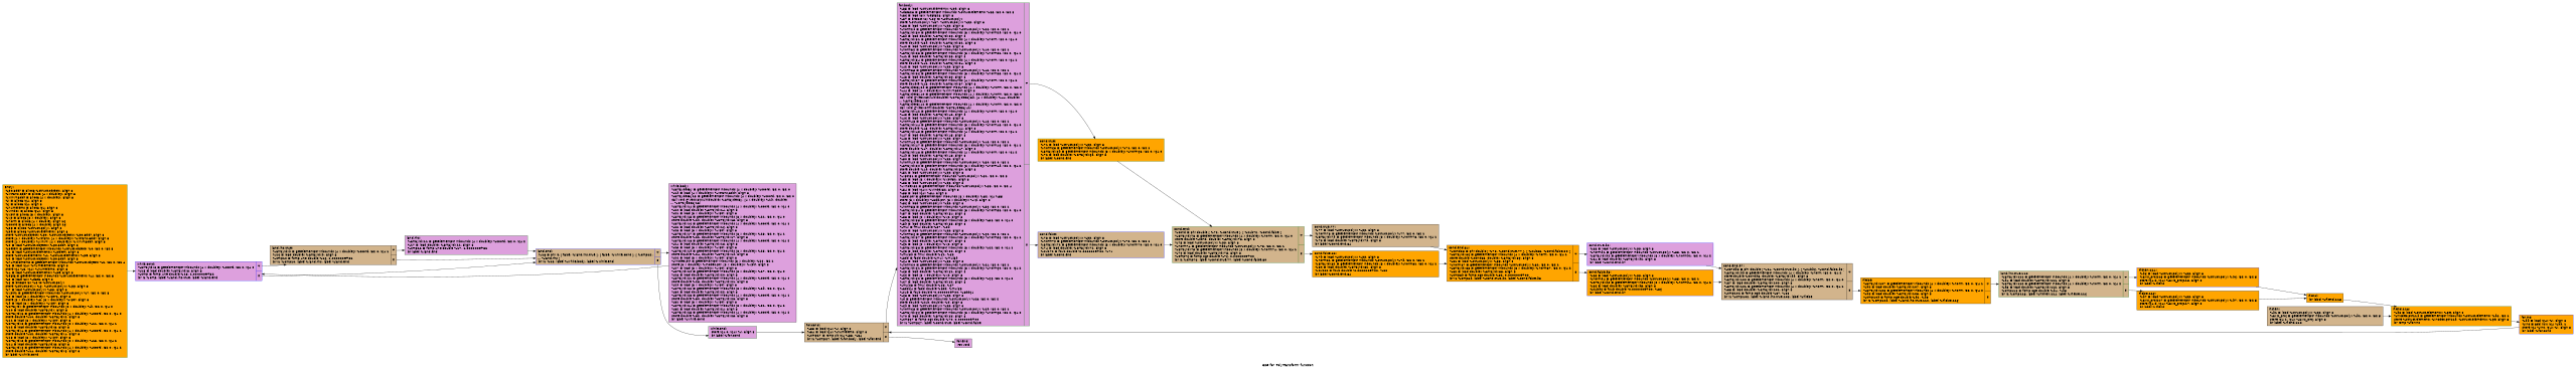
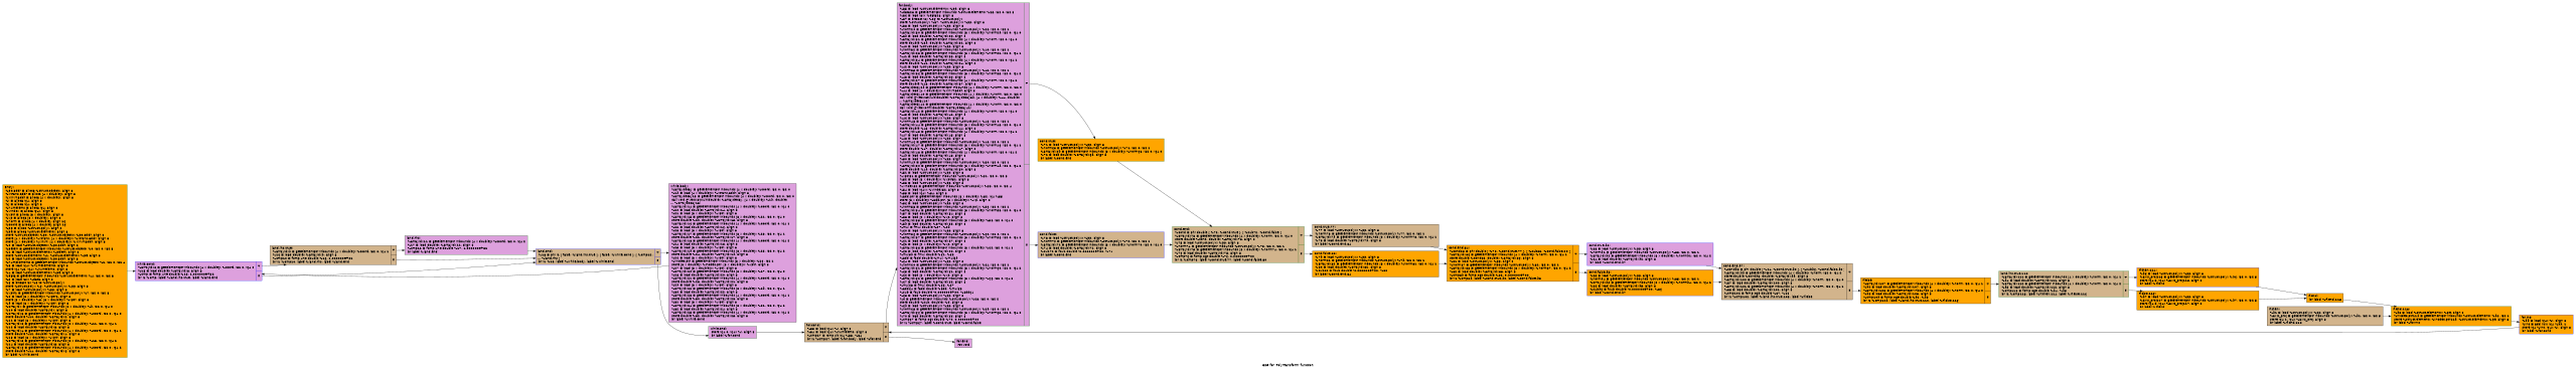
  digraph {
    fontname="DejaVu Sans"
    label="CFG for 'PolyTransform' function"
    rankdir=LR
    node [color=black fillcolor=orange fontname="DejaVu Sans" shape=record style=filled]
    edge [fontname="DejaVu Sans"]
    n1 [color=darkgreen label="{entry:\l  %po.addr = alloca %struct.object*, align 8\l  %xtrans.addr = alloca [4 x double]*, align 8\l  %xinvT.addr = alloca [4 x double]*, align 8\l  %i = alloca i64, align 8\l  %j = alloca i64, align 8\l  %numelems = alloca i64, align 8\l  %vindex = alloca i64*, align 8\l  %vptr = alloca [3 x double]*, align 8\l  %vp = alloca [3 x double]*, align 8\l  %norm = alloca [4 x double], align 16\l  %coord = alloca [4 x double], align 16\l  %pp = alloca %struct.poly*, align 8\l  %pe = alloca %struct.element*, align 8\l  store %struct.object* %po, %struct.object** %po.addr, align 8\l  store [4 x double]* %xtrans, [4 x double]** %xtrans.addr, align 8\l  store [4 x double]* %xinvT, [4 x double]** %xinvT.addr, align 8\l  %0 = load %struct.object** %po.addr, align 8\l  %pelem = getelementptr inbounds %struct.object* %0, i32 0, i32 3\l  %1 = load %struct.element** %pelem, align 8\l  store %struct.element* %1, %struct.element** %pe, align 8\l  %2 = load %struct.object** %po.addr, align 8\l  %numelements = getelementptr inbounds %struct.object* %2, i32 0, i32 4\l  %3 = load i64* %numelements, align 8\l  store i64 %3, i64* %numelems, align 8\l  %4 = load %struct.element** %pe, align 8\l  %data = getelementptr inbounds %struct.element* %4, i32 0, i32 3\l  %5 = load i8** %data, align 8\l  %6 = bitcast i8* %5 to %struct.poly*\l  store %struct.poly* %6, %struct.poly** %pp, align 8\l  %7 = load %struct.poly** %pp, align 8\l  %vptr1 = getelementptr inbounds %struct.poly* %7, i32 0, i32 3\l  %8 = load [3 x double]** %vptr1, align 8\l  store [3 x double]* %8, [3 x double]** %vptr, align 8\l  %9 = load [3 x double]** %vptr, align 8\l  %arrayidx = getelementptr inbounds [3 x double]* %9, i32 0, i64 0\l  %10 = load double* %arrayidx, align 8\l  %arrayidx2 = getelementptr inbounds [4 x double]* %coord, i32 0, i64 0\l  store double %10, double* %arrayidx2, align 8\l  %11 = load [3 x double]** %vptr, align 8\l  %arrayidx3 = getelementptr inbounds [3 x double]* %11, i32 0, i64 1\l  %12 = load double* %arrayidx3, align 8\l  %arrayidx4 = getelementptr inbounds [4 x double]* %coord, i32 0, i64 1\l  store double %12, double* %arrayidx4, align 8\l  %13 = load [3 x double]** %vptr, align 8\l  %arrayidx5 = getelementptr inbounds [3 x double]* %13, i32 0, i64 2\l  %14 = load double* %arrayidx5, align 8\l  %arrayidx6 = getelementptr inbounds [4 x double]* %coord, i32 0, i64 2\l  store double %14, double* %arrayidx6, align 8\l  br label %while.cond\l}"]
    n2 [color=blue fillcolor=plum label="{while.cond:                                       \l  %arrayidx8 = getelementptr inbounds [4 x double]* %coord, i32 0, i64 0\l  %15 = load double* %arrayidx8, align 8\l  %cmp = fcmp une double %15, 1.000000e+32\l  br i1 %cmp, label %land.lhs.true, label %land.end\l|{<s0>T|<s1>F}}"]
    n3 [fillcolor=tan label="{land.lhs.true:                                    \l  %arrayidx9 = getelementptr inbounds [4 x double]* %coord, i32 0, i64 1\l  %16 = load double* %arrayidx9, align 8\l  %cmp10 = fcmp une double %16, 1.000000e+32\l  br i1 %cmp10, label %land.rhs, label %land.end\l|{<s0>T|<s1>F}}"]
    n4 [color=blue fillcolor=tan label="{land.end:                                         \l  %18 = phi i1 [ false, %land.lhs.true ], [ false, %while.cond ], [ %cmp12,\l... %land.rhs ]\l  br i1 %18, label %while.body, label %while.end\l|{<s0>T|<s1>F}}"]
    n5 [color=darkgreen fillcolor=plum label="{land.rhs:                                         \l  %arrayidx11 = getelementptr inbounds [4 x double]* %coord, i32 0, i64 2\l  %17 = load double* %arrayidx11, align 8\l  %cmp12 = fcmp une double %17, 1.000000e+32\l  br label %land.end\l}"]
    n6 [fillcolor=plum label="{while.body:                                       \l  %arraydecay = getelementptr inbounds [4 x double]* %coord, i32 0, i32 0\l  %19 = load [4 x double]** %xtrans.addr, align 8\l  %arraydecay13 = getelementptr inbounds [4 x double]* %coord, i32 0, i32 0\l  call void @VecMatMult(double* %arraydecay, [4 x double]* %19, double*\l... %arraydecay13)\l  %arrayidx14 = getelementptr inbounds [4 x double]* %coord, i32 0, i64 0\l  %20 = load double* %arrayidx14, align 8\l  %21 = load [3 x double]** %vptr, align 8\l  %arrayidx15 = getelementptr inbounds [3 x double]* %21, i32 0, i64 0\l  store double %20, double* %arrayidx15, align 8\l  %arrayidx16 = getelementptr inbounds [4 x double]* %coord, i32 0, i64 1\l  %22 = load double* %arrayidx16, align 8\l  %23 = load [3 x double]** %vptr, align 8\l  %arrayidx17 = getelementptr inbounds [3 x double]* %23, i32 0, i64 1\l  store double %22, double* %arrayidx17, align 8\l  %arrayidx18 = getelementptr inbounds [4 x double]* %coord, i32 0, i64 2\l  %24 = load double* %arrayidx18, align 8\l  %25 = load [3 x double]** %vptr, align 8\l  %arrayidx19 = getelementptr inbounds [3 x double]* %25, i32 0, i64 2\l  store double %24, double* %arrayidx19, align 8\l  %26 = load [3 x double]** %vptr, align 8\l  %incdec.ptr = getelementptr inbounds [3 x double]* %26, i32 1\l  store [3 x double]* %incdec.ptr, [3 x double]** %vptr, align 8\l  %27 = load [3 x double]** %vptr, align 8\l  %arrayidx20 = getelementptr inbounds [3 x double]* %27, i32 0, i64 0\l  %28 = load double* %arrayidx20, align 8\l  %arrayidx21 = getelementptr inbounds [4 x double]* %coord, i32 0, i64 0\l  store double %28, double* %arrayidx21, align 8\l  %29 = load [3 x double]** %vptr, align 8\l  %arrayidx22 = getelementptr inbounds [3 x double]* %29, i32 0, i64 1\l  %30 = load double* %arrayidx22, align 8\l  %arrayidx23 = getelementptr inbounds [4 x double]* %coord, i32 0, i64 1\l  store double %30, double* %arrayidx23, align 8\l  %31 = load [3 x double]** %vptr, align 8\l  %arrayidx24 = getelementptr inbounds [3 x double]* %31, i32 0, i64 2\l  %32 = load double* %arrayidx24, align 8\l  %arrayidx25 = getelementptr inbounds [4 x double]* %coord, i32 0, i64 2\l  store double %32, double* %arrayidx25, align 8\l  br label %while.cond\l}"]
    n7 [color=darkgreen fillcolor=plum label="{while.end:                                        \l  store i64 0, i64* %i, align 8\l  br label %for.cond\l}"]
    n8 [fillcolor=tan label="{for.cond:                                         \l  %33 = load i64* %i, align 8\l  %34 = load i64* %numelems, align 8\l  %cmp27 = icmp slt i64 %33, %34\l  br i1 %cmp27, label %for.body, label %for.end\l|{<s0>T|<s1>F}}"]
    n9 [color=darkgreen fillcolor=plum label="{for.body:                                         \l  %35 = load %struct.element** %pe, align 8\l  %data28 = getelementptr inbounds %struct.element* %35, i32 0, i32 3\l  %36 = load i8** %data28, align 8\l  %37 = bitcast i8* %36 to %struct.poly*\l  store %struct.poly* %37, %struct.poly** %pp, align 8\l  %38 = load %struct.poly** %pp, align 8\l  %norm29 = getelementptr inbounds %struct.poly* %38, i32 0, i32 1\l  %arrayidx30 = getelementptr inbounds [3 x double]* %norm29, i32 0, i64 0\l  %39 = load double* %arrayidx30, align 8\l  %arrayidx31 = getelementptr inbounds [4 x double]* %norm, i32 0, i64 0\l  store double %39, double* %arrayidx31, align 8\l  %40 = load %struct.poly** %pp, align 8\l  %norm32 = getelementptr inbounds %struct.poly* %40, i32 0, i32 1\l  %arrayidx33 = getelementptr inbounds [3 x double]* %norm32, i32 0, i64 1\l  %41 = load double* %arrayidx33, align 8\l  %arrayidx34 = getelementptr inbounds [4 x double]* %norm, i32 0, i64 1\l  store double %41, double* %arrayidx34, align 8\l  %42 = load %struct.poly** %pp, align 8\l  %norm35 = getelementptr inbounds %struct.poly* %42, i32 0, i32 1\l  %arrayidx36 = getelementptr inbounds [3 x double]* %norm35, i32 0, i64 2\l  %43 = load double* %arrayidx36, align 8\l  %arrayidx37 = getelementptr inbounds [4 x double]* %norm, i32 0, i64 2\l  store double %43, double* %arrayidx37, align 8\l  %arraydecay39 = getelementptr inbounds [4 x double]* %norm, i32 0, i32 0\l  %44 = load [4 x double]** %xinvT.addr, align 8\l  %arraydecay40 = getelementptr inbounds [4 x double]* %norm, i32 0, i32 0\l  call void @VecMatMult(double* %arraydecay39, [4 x double]* %44, double*\l... %arraydecay40)\l  %arraydecay41 = getelementptr inbounds [4 x double]* %norm, i32 0, i32 0\l  call void @VecNorm(double* %arraydecay41)\l  %arrayidx42 = getelementptr inbounds [4 x double]* %norm, i32 0, i64 0\l  %45 = load double* %arrayidx42, align 8\l  %46 = load %struct.poly** %pp, align 8\l  %norm43 = getelementptr inbounds %struct.poly* %46, i32 0, i32 1\l  %arrayidx44 = getelementptr inbounds [3 x double]* %norm43, i32 0, i64 0\l  store double %45, double* %arrayidx44, align 8\l  %arrayidx45 = getelementptr inbounds [4 x double]* %norm, i32 0, i64 1\l  %47 = load double* %arrayidx45, align 8\l  %48 = load %struct.poly** %pp, align 8\l  %norm46 = getelementptr inbounds %struct.poly* %48, i32 0, i32 1\l  %arrayidx47 = getelementptr inbounds [3 x double]* %norm46, i32 0, i64 1\l  store double %47, double* %arrayidx47, align 8\l  %arrayidx48 = getelementptr inbounds [4 x double]* %norm, i32 0, i64 2\l  %49 = load double* %arrayidx48, align 8\l  %50 = load %struct.poly** %pp, align 8\l  %norm49 = getelementptr inbounds %struct.poly* %50, i32 0, i32 1\l  %arrayidx50 = getelementptr inbounds [3 x double]* %norm49, i32 0, i64 2\l  store double %49, double* %arrayidx50, align 8\l  %51 = load %struct.poly** %pp, align 8\l  %vptr51 = getelementptr inbounds %struct.poly* %51, i32 0, i32 3\l  %52 = load [3 x double]** %vptr51, align 8\l  %53 = load %struct.poly** %pp, align 8\l  %vindex52 = getelementptr inbounds %struct.poly* %53, i32 0, i32 4\l  %54 = load i64** %vindex52, align 8\l  %55 = load i64* %54, align 8\l  %add.ptr = getelementptr inbounds [3 x double]* %52, i64 %55\l  store [3 x double]* %add.ptr, [3 x double]** %vp, align 8\l  %56 = load %struct.poly** %pp, align 8\l  %norm53 = getelementptr inbounds %struct.poly* %56, i32 0, i32 1\l  %arrayidx54 = getelementptr inbounds [3 x double]* %norm53, i32 0, i64 0\l  %57 = load double* %arrayidx54, align 8\l  %58 = load [3 x double]** %vp, align 8\l  %arrayidx55 = getelementptr inbounds [3 x double]* %58, i32 0, i64 0\l  %59 = load double* %arrayidx55, align 8\l  %mul = fmul double %57, %59\l  %60 = load %struct.poly** %pp, align 8\l  %norm56 = getelementptr inbounds %struct.poly* %60, i32 0, i32 1\l  %arrayidx57 = getelementptr inbounds [3 x double]* %norm56, i32 0, i64 1\l  %61 = load double* %arrayidx57, align 8\l  %62 = load [3 x double]** %vp, align 8\l  %arrayidx58 = getelementptr inbounds [3 x double]* %62, i32 0, i64 1\l  %63 = load double* %arrayidx58, align 8\l  %mul59 = fmul double %61, %63\l  %add = fadd double %mul, %mul59\l  %64 = load %struct.poly** %pp, align 8\l  %norm60 = getelementptr inbounds %struct.poly* %64, i32 0, i32 1\l  %arrayidx61 = getelementptr inbounds [3 x double]* %norm60, i32 0, i64 2\l  %65 = load double* %arrayidx61, align 8\l  %66 = load [3 x double]** %vp, align 8\l  %arrayidx62 = getelementptr inbounds [3 x double]* %66, i32 0, i64 2\l  %67 = load double* %arrayidx62, align 8\l  %mul63 = fmul double %65, %67\l  %add64 = fadd double %add, %mul63\l  %sub = fsub double -0.000000e+00, %add64\l  %68 = load %struct.poly** %pp, align 8\l  %d = getelementptr inbounds %struct.poly* %68, i32 0, i32 2\l  store double %sub, double* %d, align 8\l  %69 = load %struct.poly** %pp, align 8\l  %norm65 = getelementptr inbounds %struct.poly* %69, i32 0, i32 1\l  %arrayidx66 = getelementptr inbounds [3 x double]* %norm65, i32 0, i64 0\l  %70 = load double* %arrayidx66, align 8\l  %cmp67 = fcmp ogt double %70, 0.000000e+00\l  br i1 %cmp67, label %cond.true, label %cond.false\l|{<s0>T|<s1>F}}"]
    n10 [fillcolor=plum label="{for.end:                                          \l  ret void\l}"]
    n11 [color=darkgreen label="{cond.true:                                        \l  %71 = load %struct.poly** %pp, align 8\l  %norm68 = getelementptr inbounds %struct.poly* %71, i32 0, i32 1\l  %arrayidx69 = getelementptr inbounds [3 x double]* %norm68, i32 0, i64 0\l  %72 = load double* %arrayidx69, align 8\l  br label %cond.end\l}"]
    n12 [color=blue fillcolor=tan label="{cond.false:                                       \l  %73 = load %struct.poly** %pp, align 8\l  %norm70 = getelementptr inbounds %struct.poly* %73, i32 0, i32 1\l  %arrayidx71 = getelementptr inbounds [3 x double]* %norm70, i32 0, i64 0\l  %74 = load double* %arrayidx71, align 8\l  %sub72 = fsub double -0.000000e+00, %74\l  br label %cond.end\l}"]
    n13 [color=darkgreen fillcolor=tan label="{cond.end:                                         \l  %cond = phi double [ %72, %cond.true ], [ %sub72, %cond.false ]\l  %arrayidx73 = getelementptr inbounds [4 x double]* %norm, i32 0, i64 0\l  store double %cond, double* %arrayidx73, align 8\l  %75 = load %struct.poly** %pp, align 8\l  %norm74 = getelementptr inbounds %struct.poly* %75, i32 0, i32 1\l  %arrayidx75 = getelementptr inbounds [3 x double]* %norm74, i32 0, i64 1\l  %76 = load double* %arrayidx75, align 8\l  %cmp76 = fcmp ogt double %76, 0.000000e+00\l  br i1 %cmp76, label %cond.true.77, label %cond.false.80\l|{<s0>T|<s1>F}}"]
    n14 [fillcolor=tan label="{cond.true.77:                                     \l  %77 = load %struct.poly** %pp, align 8\l  %norm78 = getelementptr inbounds %struct.poly* %77, i32 0, i32 1\l  %arrayidx79 = getelementptr inbounds [3 x double]* %norm78, i32 0, i64 1\l  %78 = load double* %arrayidx79, align 8\l  br label %cond.end.84\l}"]
    n15 [label="{cond.false.80:                                    \l  %79 = load %struct.poly** %pp, align 8\l  %norm81 = getelementptr inbounds %struct.poly* %79, i32 0, i32 1\l  %arrayidx82 = getelementptr inbounds [3 x double]* %norm81, i32 0, i64 1\l  %80 = load double* %arrayidx82, align 8\l  %sub83 = fsub double -0.000000e+00, %80\l  br label %cond.end.84\l}"]
    n16 [label="{cond.end.84:                                      \l  %cond85 = phi double [ %78, %cond.true.77 ], [ %sub83, %cond.false.80 ]\l  %arrayidx86 = getelementptr inbounds [4 x double]* %norm, i32 0, i64 1\l  store double %cond85, double* %arrayidx86, align 8\l  %81 = load %struct.poly** %pp, align 8\l  %norm87 = getelementptr inbounds %struct.poly* %81, i32 0, i32 1\l  %arrayidx88 = getelementptr inbounds [3 x double]* %norm87, i32 0, i64 2\l  %82 = load double* %arrayidx88, align 8\l  %cmp89 = fcmp ogt double %82, 0.000000e+00\l  br i1 %cmp89, label %cond.true.90, label %cond.false.93\l|{<s0>T|<s1>F}}"]
    n17 [color=blue fillcolor=plum label="{cond.true.90:                                     \l  %83 = load %struct.poly** %pp, align 8\l  %norm91 = getelementptr inbounds %struct.poly* %83, i32 0, i32 1\l  %arrayidx92 = getelementptr inbounds [3 x double]* %norm91, i32 0, i64 2\l  %84 = load double* %arrayidx92, align 8\l  br label %cond.end.97\l}"]
    n18 [color=blue label="{cond.false.93:                                    \l  %85 = load %struct.poly** %pp, align 8\l  %norm94 = getelementptr inbounds %struct.poly* %85, i32 0, i32 1\l  %arrayidx95 = getelementptr inbounds [3 x double]* %norm94, i32 0, i64 2\l  %86 = load double* %arrayidx95, align 8\l  %sub96 = fsub double -0.000000e+00, %86\l  br label %cond.end.97\l}"]
    n19 [fillcolor=tan label="{cond.end.97:                                      \l  %cond98 = phi double [ %84, %cond.true.90 ], [ %sub96, %cond.false.93 ]\l  %arrayidx99 = getelementptr inbounds [4 x double]* %norm, i32 0, i64 2\l  store double %cond98, double* %arrayidx99, align 8\l  %arrayidx100 = getelementptr inbounds [4 x double]* %norm, i32 0, i64 0\l  %87 = load double* %arrayidx100, align 8\l  %arrayidx101 = getelementptr inbounds [4 x double]* %norm, i32 0, i64 1\l  %88 = load double* %arrayidx101, align 8\l  %cmp102 = fcmp oge double %87, %88\l  br i1 %cmp102, label %land.lhs.true.103, label %if.else\l|{<s0>T|<s1>F}}"]
    n20 [label="{if.else:                                          \l  %arrayidx107 = getelementptr inbounds [4 x double]* %norm, i32 0, i64 1\l  %92 = load double* %arrayidx107, align 8\l  %arrayidx108 = getelementptr inbounds [4 x double]* %norm, i32 0, i64 0\l  %93 = load double* %arrayidx108, align 8\l  %cmp109 = fcmp oge double %92, %93\l  br i1 %cmp109, label %land.lhs.true.110, label %if.else.116\l|{<s0>T|<s1>F}}"]
    n21 [color=darkgreen fillcolor=tan label="{land.lhs.true.110:                                \l  %arrayidx111 = getelementptr inbounds [4 x double]* %norm, i32 0, i64 1\l  %94 = load double* %arrayidx111, align 8\l  %arrayidx112 = getelementptr inbounds [4 x double]* %norm, i32 0, i64 2\l  %95 = load double* %arrayidx112, align 8\l  %cmp113 = fcmp oge double %94, %95\l  br i1 %cmp113, label %if.then.114, label %if.else.116\l|{<s0>T|<s1>F}}"]
    n22 [fillcolor=tan label="{if.then:                                          \l  %91 = load %struct.poly** %pp, align 8\l  %axis_proj = getelementptr inbounds %struct.poly* %91, i32 0, i32 5\l  store i64 1, i64* %axis_proj, align 8\l  br label %if.end.118\l}"]
-   n23 [color=darkgreen label="{if.end.118:                                       \l  %98 = load %struct.element** %pe, align 8\l  %incdec.ptr119 = getelementptr inbounds %struct.element* %98, i32 1\l  store %struct.element* %incdec.ptr119, %struct.element** %pe, align 8\l  br icmp %for.inc\l}"]
+   n23 [color=darkgreen label="{if.end.118:                                       \l  %98 = load %struct.element** %pe, align 8\l  %incdec.ptr119 = getelementptr inbounds %struct.element* %98, i32 1\l  store %struct.element* %incdec.ptr119, %struct.element** %pe, align 8\l  br label %for.inc\l}"]
    n24 [label="{if.else.116:                                      \l  %97 = load %struct.poly** %pp, align 8\l  %axis_proj117 = getelementptr inbounds %struct.poly* %97, i32 0, i32 5\l  store i64 3, i64* %axis_proj117, align 8\l  br label %if.end\l}"]
    n25 [color=blue label="{if.then.114:                                      \l  %96 = load %struct.poly** %pp, align 8\l  %axis_proj115 = getelementptr inbounds %struct.poly* %96, i32 0, i32 5\l  store i64 2, i64* %axis_proj115, align 8\l  br label %if.end\l}"]
    n26 [label="{if.end:                                           \l  br label %if.end.118\l}"]
    n27 [color=blue label="{for.inc:                                          \l  %99 = load i64* %i, align 8\l  %inc = add nsw i64 %99, 1\l  store i64 %inc, i64* %i, align 8\l  br label %for.cond\l}"]
    n1 -> n2
    n2 -> n3 [tailport=s0]
    n2 -> n4 [tailport=s1]
    n3 -> n4 [tailport=s1]
    n3 -> n5 [tailport=s0]
    n4 -> n6 [tailport=s0]
    n4 -> n7 [tailport=s1]
    n5 -> n4
    n6 -> n2
    n7 -> n8
    n8 -> n9 [tailport=s0]
    n8 -> n10 [tailport=s1]
    n9 -> n11 [tailport=s0]
    n9 -> n12 [tailport=s1]
    n11 -> n13
    n12 -> n13
    n13 -> n14 [tailport=s0]
    n13 -> n15 [tailport=s1]
    n14 -> n16
    n15 -> n16
    n16 -> n17 [tailport=s0]
    n16 -> n18 [tailport=s1]
    n17 -> n19
    n18 -> n19
    n19 -> n20 [tailport=s1]
    n20 -> n21 [tailport=s0]
    n21 -> n24 [tailport=s1]
    n21 -> n25 [tailport=s0]
    n22 -> n23
    n23 -> n27
    n24 -> n26
    n25 -> n26
    n26 -> n23
    n27 -> n8
  }
